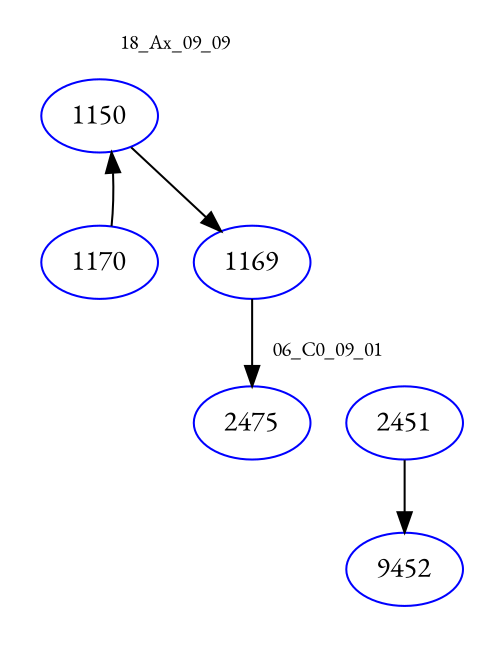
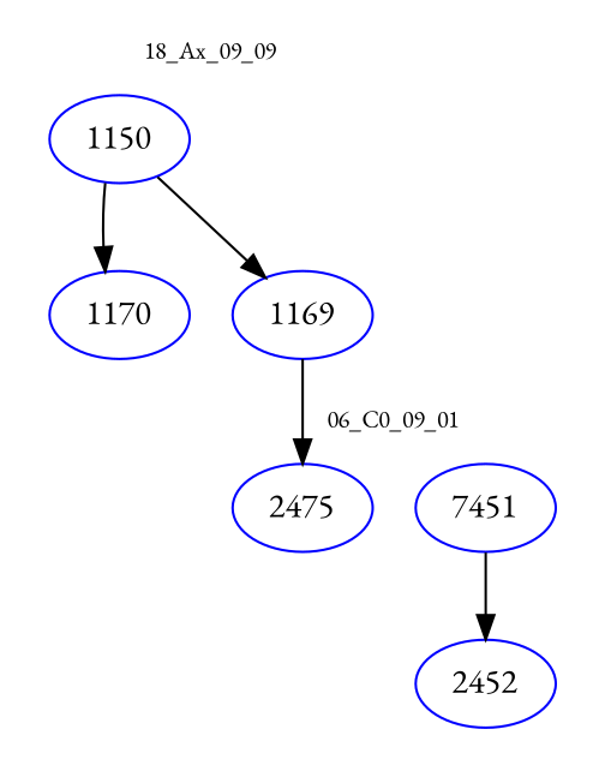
  digraph {
    fontname="EB Garamond"
    node [color=blue fontname="EB Garamond"]
    edge [color=black fontname="EB Garamond"]
    n1 [label=1150]
    n2 [label=1170]
    n3 [label=1169]
-   n4 [label=2451]
-   n5 [label=9452]
+   n4 [label=7451]
+   n5 [label=2452]
    n6 [label=2475]
    subgraph cluster_1 {
      color=white
      fontsize=10
      label="18_Ax_09_09"
      n1
      n2
      n3
    }
    subgraph cluster_2 {
      color=white
      fontsize=10
      label="06_C0_09_01"
      n4
      n5
      n6
    }
-   n2 -> n1
+   n1 -> n2
    n1 -> n3
    n3 -> n6
    n4 -> n5
  }
